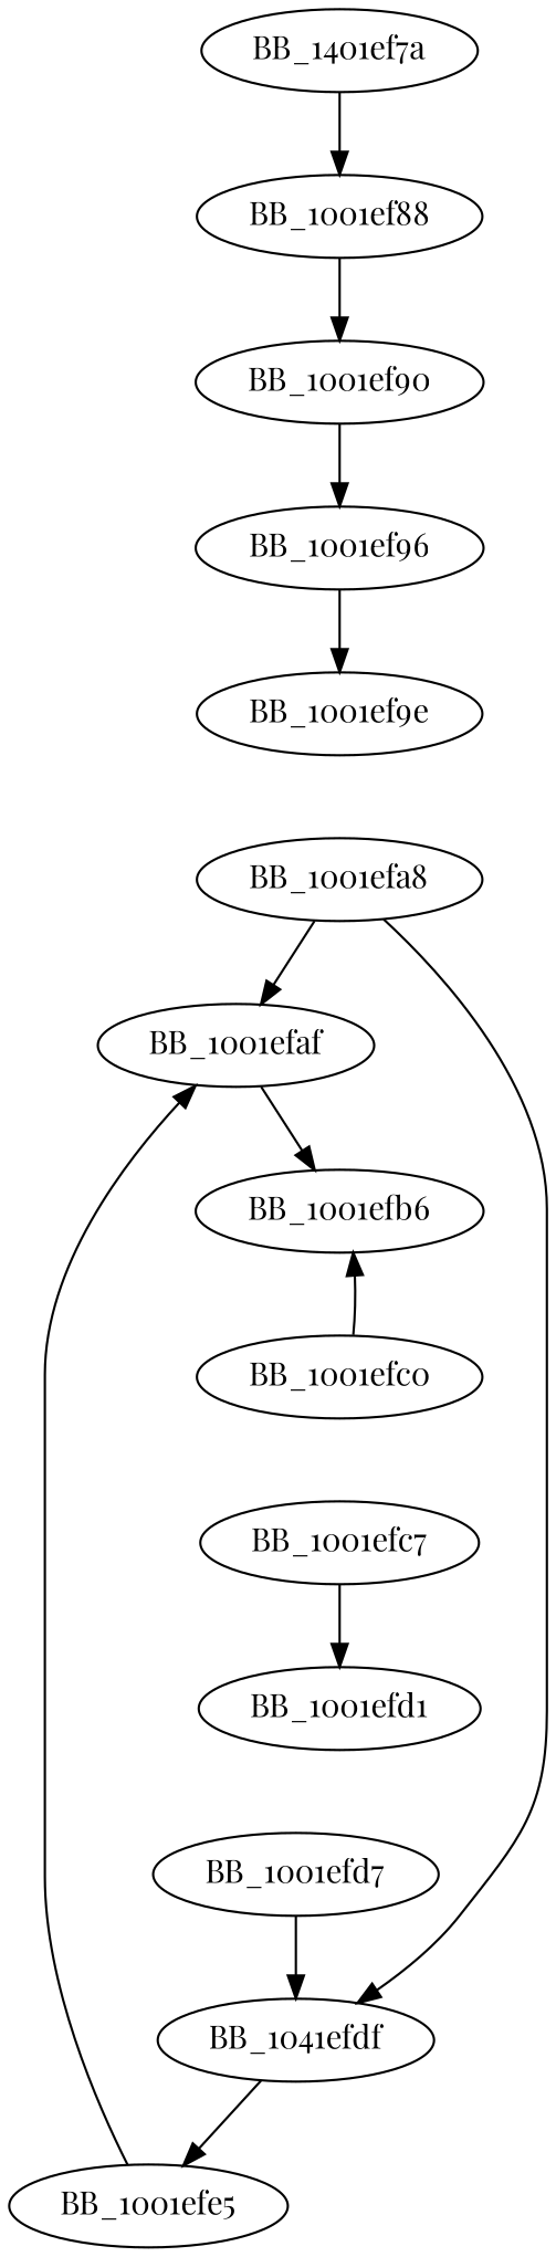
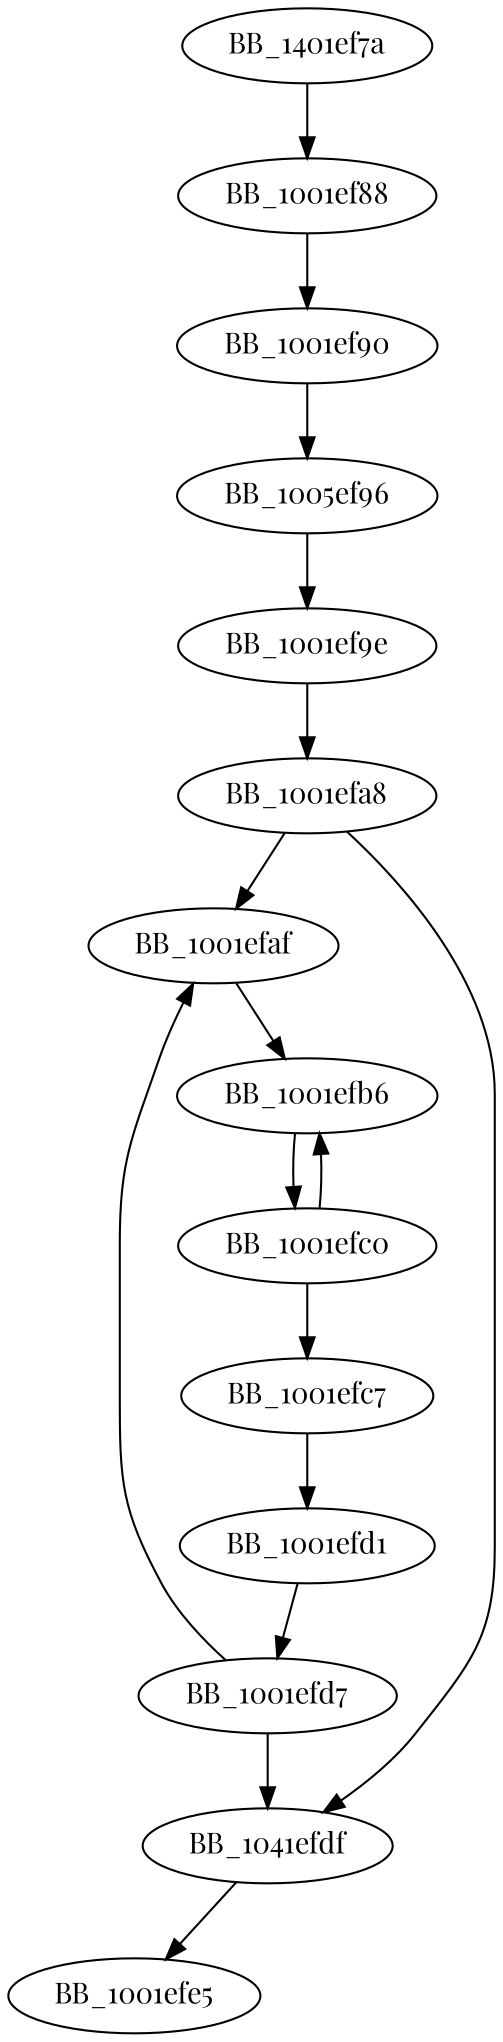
  digraph {
    fontname="Playfair Display"
    node [fontname="Playfair Display"]
    edge [fontname="Playfair Display"]
    n1 [label=BB_1401ef7a]
    BB_1001ef88
    BB_1001ef90
-   BB_1001ef96
+   BB_1001ef96 [label=BB_1005ef96]
    BB_1001ef9e
    BB_1001efa8
    BB_1001efaf
    n8 [label=BB_1041efdf]
    BB_1001efb6
    n10 [label=BB_1001efe5]
    BB_1001efc0
    BB_1001efc7
    BB_1001efd1
    BB_1001efd7
    n1 -> BB_1001ef88
    BB_1001ef88 -> BB_1001ef90
    BB_1001ef90 -> BB_1001ef96
    BB_1001ef96 -> BB_1001ef9e
+   BB_1001ef9e -> BB_1001efa8
    BB_1001efa8 -> BB_1001efaf
    BB_1001efa8 -> n8
    BB_1001efaf -> BB_1001efb6
    n8 -> n10
+   BB_1001efb6 -> BB_1001efc0
    BB_1001efc0 -> BB_1001efb6
+   BB_1001efc0 -> BB_1001efc7
    BB_1001efc7 -> BB_1001efd1
-   n10 -> BB_1001efaf
+   BB_1001efd1 -> BB_1001efd7
+   BB_1001efd7 -> BB_1001efaf
    BB_1001efd7 -> n8
  }
